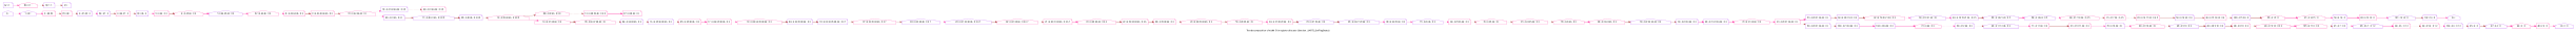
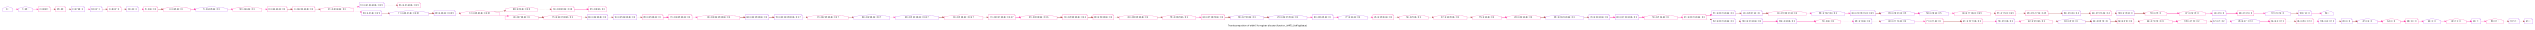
  digraph {
    fontname=Roboto
    label="Tree-decomposition of width 5 for register allocator (function _UART2_GetFlagStatus)"
    rankdir=LR
    node [color=deeppink fontname=Roboto shape=note]
    edge [color=brown fontname=Roboto style=dotted]
    n1 [color=purple label="0 | : " shape=house]
    n2 [color=purple label="1 | 49 : " shape=house]
    n3 [label="2 | 48 49 : "]
    n4 [label="95 | 48 : "]
    n5 [color=purple label="3 | 47 48 : 3 "]
    n6 [color=purple label="94 | 47 : 3 "]
    n7 [label="4 | 46 47 : 3 "]
    n8 [color=purple label="93 | 46 : 3 "]
    n9 [label="5 | 4 46 : 0 3 "]
    n10 [label="6 | 4 45 46 : 0 3 " shape=house]
    n11 [color=purple label="7 | 4 44 45 46 : 0 3 " shape=house]
    n12 [label="92 | 4 44 46 : 0 3 " shape=house]
    n13 [label="8 | 4 43 44 46 : 0 3 "]
    n14 [label="9 | 4 42 43 44 46 : 0 3 "]
    n15 [label="91 | 4 42 44 46 : 0 3 " shape=house]
    n16 [color=purple label="10 | 4 41 42 44 46 : 0 3 9 "]
    n17 [color=purple label="90 | 4 41 46 : 0 3 9 "]
    n18 [label="96 | 4 41 44 46 : 0 3 9 "]
    n19 [color=purple label="11 | 4 40 41 46 : 0 3 8 9 " shape=house]
    n20 [color=purple label="89 | 4 40 46 : 0 3 8 9 "]
    n21 [label="12 | 4 39 40 46 : 0 3 8 9 " shape=house]
    n22 [label="88 | 4 39 46 : 0 3 8 " shape=house]
    n23 [label="14 | 4 37 38 46 : 0 3 " shape=house]
    n24 [label="13 | 4 38 39 46 : 0 3 8 "]
    n25 [label="87 | 4 38 46 : 0 3 "]
    n26 [label="15 | 4 36 37 38 46 : 0 3 " shape=house]
    n27 [color=purple label="86 | 4 36 38 46 : 0 3 "]
    n28 [color=purple label="16 | 4 35 36 38 46 : 0 3 "]
    n29 [label="85 | 4 35 38 46 : 0 3 "]
    n30 [label="17 | 4 34 35 38 46 : 0 3 "]
    n31 [label="18 | 4 33 34 35 38 46 : 0 3 " shape=house]
    n32 [color=purple label="84 | 4 33 35 38 46 : 0 3 "]
    n33 [color=purple label="19 | 4 32 33 35 38 46 : 0 3 7 "]
    n34 [label="97 | 4 32 35 38 46 : 0 3 7 " shape=house]
    n35 [color=purple label="83 | 4 32 38 46 : 0 3 7 " shape=house]
    n36 [color=purple label="20 | 4 31 32 38 46 : 0 3 6 7 " shape=house]
    n37 [label="82 | 4 31 38 46 : 0 3 6 7 " shape=house]
    n38 [label="21 | 4 30 31 38 46 : 0 3 6 7 "]
    n39 [label="81 | 4 30 38 46 : 0 3 6 " shape=house]
    n40 [label="22 | 4 29 30 38 46 : 0 3 6 "]
    n41 [label="80 | 4 29 38 46 : 0 3 "]
    n42 [label="23 | 4 28 29 38 46 : 0 3 " shape=house]
    n43 [label="79 | 4 28 29 46 : 0 3 " shape=house]
    n44 [label="24 | 4 27 28 29 46 : 0 3 "]
    n45 [color=purple label="78 | 4 27 29 46 : 0 3 " shape=house]
    n46 [color=purple label="25 | 4 26 27 29 46 : 0 3 " shape=house]
    n47 [color=purple label="98 | 4 26 29 46 : 0 3 "]
    n48 [color=purple label="77 | 4 26 46 : 0 3 " shape=house]
    n49 [label="26 | 4 25 26 46 : 0 3 "]
    n50 [label="76 | 4 25 46 : 0 3 " shape=house]
    n51 [label="27 | 4 24 25 46 : 0 3 " shape=house]
    n52 [label="75 | 4 24 46 : 0 3 " shape=house]
    n53 [label="28 | 4 23 24 46 : 0 3 " shape=house]
    n54 [color=purple label="29 | 4 22 23 24 46 : 0 3 " shape=house]
    n55 [color=purple label="74 | 4 22 24 46 : 0 3 "]
    n56 [color=purple label="30 | 4 21 22 24 46 : 0 3 "]
    n57 [label="73 | 4 21 24 46 : 0 3 " shape=house]
    n58 [label="31 | 4 20 21 24 46 : 0 3 "]
    n59 [color=purple label="51 | 4 20 21 24 46 : 0 3 "]
    n60 [color=purple label="52 | 4 20 21 24 46 : 0 3 "]
    n61 [color=purple label="60 | 4 20 21 24 : 0 3 "]
    n62 [color=purple label="103 | 4 21 24 46 : 0 3 "]
    n63 [label="32 | 4 19 20 21 24 : 0 3 " shape=house]
    n64 [color=purple label="59 | 4 19 21 24 : 0 3 " shape=house]
    n65 [color=purple label="33 | 4 18 19 21 24 : 0 3 5 "]
    n66 [color=purple label="99 | 4 18 21 24 : 0 5 " shape=house]
    n67 [color=purple label="58 | 4 18 24 : 0 5 " shape=house]
    n68 [label="34 | 4 17 18 24 : 0 4 5 " shape=house]
    n69 [label="57 | 4 17 24 : 0 4 5 "]
    n70 [label="35 | 4 16 17 24 : 0 4 5 "]
    n71 [color=purple label="56 | 4 16 24 : 0 4 "]
    n72 [label="36 | 4 15 16 24 : 0 4 "]
    n73 [color=purple label="100 | 4 15 24 : 0 "]
    n74 [label="55 | 4 15 : 0 " shape=house]
    n75 [label="37 | 4 14 15 : 0 " shape=house]
    n76 [color=purple label="54 | 4 14 : 0 "]
    n77 [label="38 | 4 13 14 : 0 "]
    n78 [color=purple label="101 | 13 14 : 0 " shape=house]
    n79 [color=purple label="102 | 14 : 0 "]
    n80 [color=purple label="39 | 4 12 46 : 0 3 "]
    n81 [color=purple label="40 | 4 11 12 46 : 0 3 " shape=house]
    n82 [label="71 | 4 11 46 : 0 3 "]
    n83 [label="41 | 4 10 11 46 : 0 3 "]
    n84 [color=purple label="70 | 4 10 46 : 0 3 "]
    n85 [label="42 | 4 9 10 46 : 0 3 " shape=house]
    n86 [color=purple label="69 | 4 9 10 : 0 3 " shape=house]
    n87 [color=purple label="43 | 4 8 9 10 : 0 3 "]
    n88 [label="68 | 4 8 10 : 0 3 "]
    n89 [label="44 | 4 7 8 10 : 0 2 3 " shape=house]
    n90 [label="105 | 4 7 10 : 0 2 " shape=house]
    n91 [color=purple label="67 | 4 7 : 0 2 "]
    n92 [color=purple label="45 | 4 6 7 : 0 1 2 " shape=house]
    n93 [label="66 | 4 6 : 0 1 2 "]
    n94 [label="46 | 4 5 6 : 0 1 2 "]
    n95 [color=purple label="106 | 4 6 : 0 1 2 "]
    n96 [color=purple label="65 | 4 : 0 "]
    n97 [color=purple label="47 | 3 4 : 0 " shape=house]
    n98 [label="64 | 3 : 0 " shape=house]
    n99 [label="48 | 2 3 : 0 "]
    n100 [color=purple label="63 | 2 : 0 " shape=house]
+   n101 [label="49 | 1 2 : 0 " shape=house]
    n102 [color=purple label="62 | 1 : "]
    n103 [label="50 | 0 1 : " shape=house]
    n104 [color=purple label="107 | 1 : "]
    n105 [color=purple label="61 | : "]
    n106 [color=purple label="104 | 4 24 46 : 0 3 "]
    n107 [color=purple label="53 | : " shape=house]
    n108 [label="72 | 4 46 : 0 3 " shape=house]
    n1 -> n2 [color=deeppink]
    n2 -> n3 [color=deeppink style=solid]
    n3 -> n4
    n4 -> n5
    n5 -> n6 [color=deeppink]
    n6 -> n7 [style=solid]
    n7 -> n8
    n8 -> n9 [color=deeppink]
    n9 -> n10 [style=bold]
    n10 -> n11 [color=deeppink style=bold]
    n11 -> n12 [color=deeppink style=solid]
    n12 -> n13 [color=deeppink]
    n13 -> n14 [style=bold]
    n14 -> n15 [style=solid]
    n15 -> n16 [color=deeppink]
    n15 -> n17 [color=deeppink]
    n16 -> n18
    n17 -> n19 [style=solid]
    n19 -> n20 [style=bold]
    n20 -> n21
    n21 -> n22 [style=solid]
    n21 -> n23 [color=deeppink style=solid]
    n22 -> n24
    n23 -> n26 [style=bold]
    n24 -> n25 [color=deeppink style=bold]
    n26 -> n27
    n27 -> n28
    n28 -> n29
    n29 -> n30 [color=deeppink style=bold]
    n30 -> n31 [color=deeppink]
    n31 -> n32 [style=bold]
    n32 -> n33 [style=bold]
    n33 -> n34
    n34 -> n35 [style=solid]
    n35 -> n36 [color=deeppink]
    n36 -> n37 [style=bold]
    n37 -> n38
    n38 -> n39 [color=deeppink style=bold]
    n39 -> n40 [style=bold]
    n40 -> n41 [style=bold]
    n41 -> n42
    n42 -> n43 [style=solid]
    n43 -> n44 [color=deeppink style=solid]
    n44 -> n45 [style=bold]
    n45 -> n46 [style=bold]
    n46 -> n47 [color=deeppink style=solid]
    n47 -> n48 [color=deeppink style=solid]
    n48 -> n49 [color=deeppink]
    n49 -> n50
    n50 -> n51
    n51 -> n52
    n52 -> n53 [color=deeppink style=bold]
    n53 -> n54 [style=bold]
    n54 -> n55 [style=solid]
    n55 -> n56 [color=deeppink style=bold]
    n56 -> n57 [color=deeppink style=bold]
    n57 -> n58 [color=deeppink style=solid]
    n58 -> n59 [color=deeppink style=bold]
    n58 -> n60
    n59 -> n61 [style=solid]
    n60 -> n62
    n61 -> n63 [style=bold]
    n62 -> n106 [color=deeppink style=bold]
    n63 -> n64 [color=deeppink]
    n64 -> n65 [color=deeppink style=solid]
    n65 -> n66 [style=bold]
    n66 -> n67 [color=deeppink style=bold]
    n67 -> n68 [color=deeppink]
    n68 -> n69
    n69 -> n70
    n70 -> n71 [style=solid]
    n71 -> n72 [style=solid]
    n72 -> n73
    n73 -> n74 [style=bold]
    n74 -> n75 [color=deeppink style=bold]
    n75 -> n76 [color=deeppink style=solid]
    n76 -> n77 [color=deeppink style=bold]
    n77 -> n78 [color=deeppink style=solid]
    n78 -> n79 [style=solid]
    n79 -> n107 [color=deeppink style=solid]
    n80 -> n81
    n81 -> n82 [color=deeppink style=solid]
    n82 -> n83 [style=bold]
    n83 -> n84 [color=deeppink style=solid]
    n84 -> n85 [color=deeppink style=solid]
    n85 -> n86
    n86 -> n87 [style=bold]
    n87 -> n88 [style=bold]
    n88 -> n89
    n89 -> n90 [color=deeppink style=bold]
    n90 -> n91
    n91 -> n92 [color=deeppink]
    n92 -> n93 [color=deeppink style=bold]
    n93 -> n94
    n94 -> n95 [color=deeppink]
    n95 -> n96
    n96 -> n97 [style=bold]
    n97 -> n98 [color=deeppink style=bold]
    n98 -> n99 [color=deeppink style=bold]
    n99 -> n100 [color=deeppink style=solid]
+   n100 -> n101 [color=deeppink style=solid]
+   n101 -> n102 [color=deeppink style=bold]
    n102 -> n103 [color=deeppink style=solid]
    n103 -> n104
    n104 -> n105
    n106 -> n108 [color=deeppink style=bold]
    n108 -> n80 [color=deeppink]
  }
